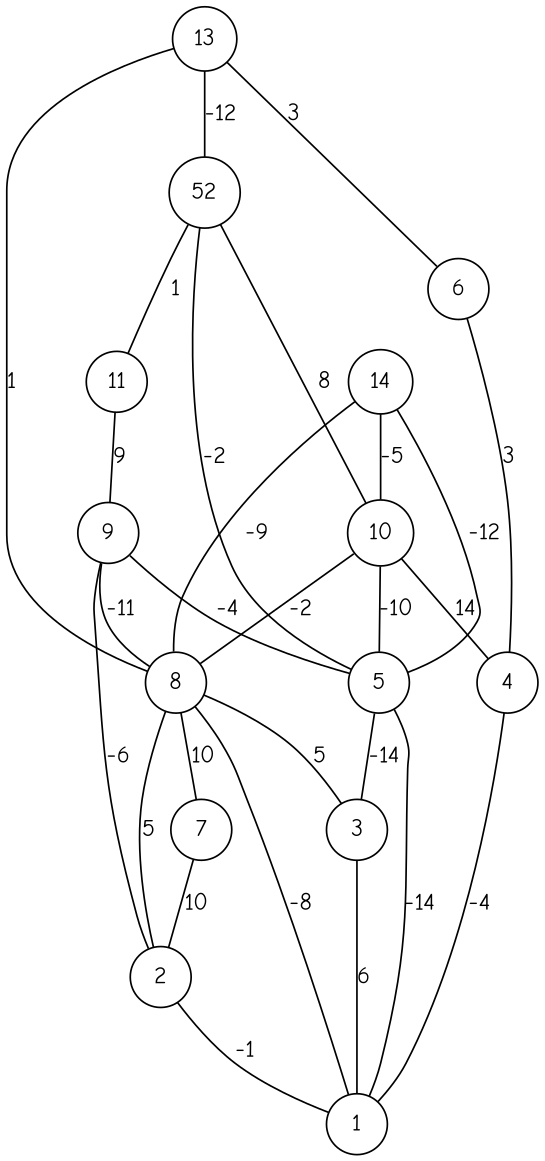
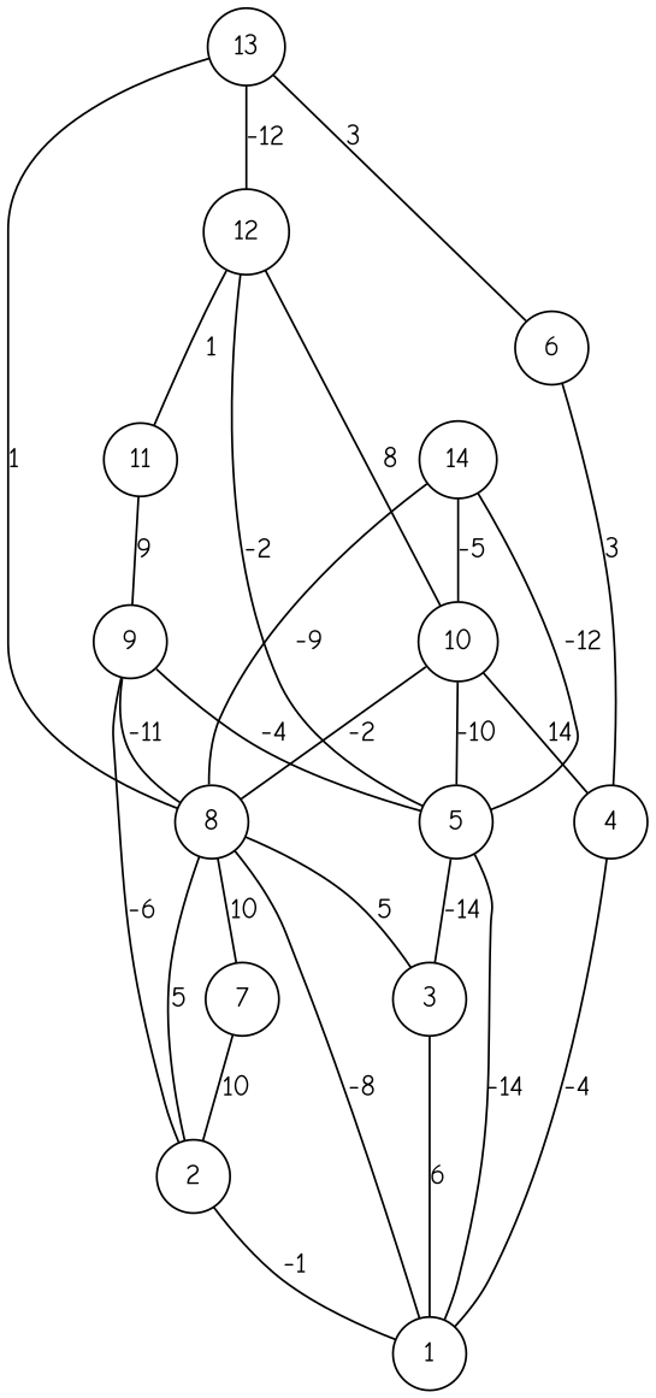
  graph {
    fontname="Comic Neue"
    node [fontname="Comic Neue" shape=circle]
    edge [fontname="Comic Neue"]
    14
    5
    8
    10
    1
    3
    2
    7
    4
    13
    6
-   12 [label=52]
+   12
    11
    9
    14 -- 5 [label=-12]
    14 -- 8 [label=-9]
    14 -- 10 [label=-5]
    5 -- 1 [label=-14]
    5 -- 3 [label=-14]
    8 -- 1 [label=-8]
    8 -- 3 [label=5]
    8 -- 2 [label=5]
    8 -- 7 [label=10]
    10 -- 5 [label=-10]
    10 -- 8 [label=-2]
    10 -- 4 [label=14]
    3 -- 1 [label=6]
    2 -- 1 [label=-1]
    7 -- 2 [label=10]
    4 -- 1 [label=-4]
    13 -- 8 [label=1]
    13 -- 6 [label=3]
    13 -- 12 [label=-12]
    6 -- 4 [label=3]
    12 -- 5 [label=-2]
    12 -- 10 [label=8]
    12 -- 11 [label=1]
    11 -- 9 [label=9]
    9 -- 5 [label=-4]
    9 -- 8 [label=-11]
    9 -- 2 [label=-6]
  }
